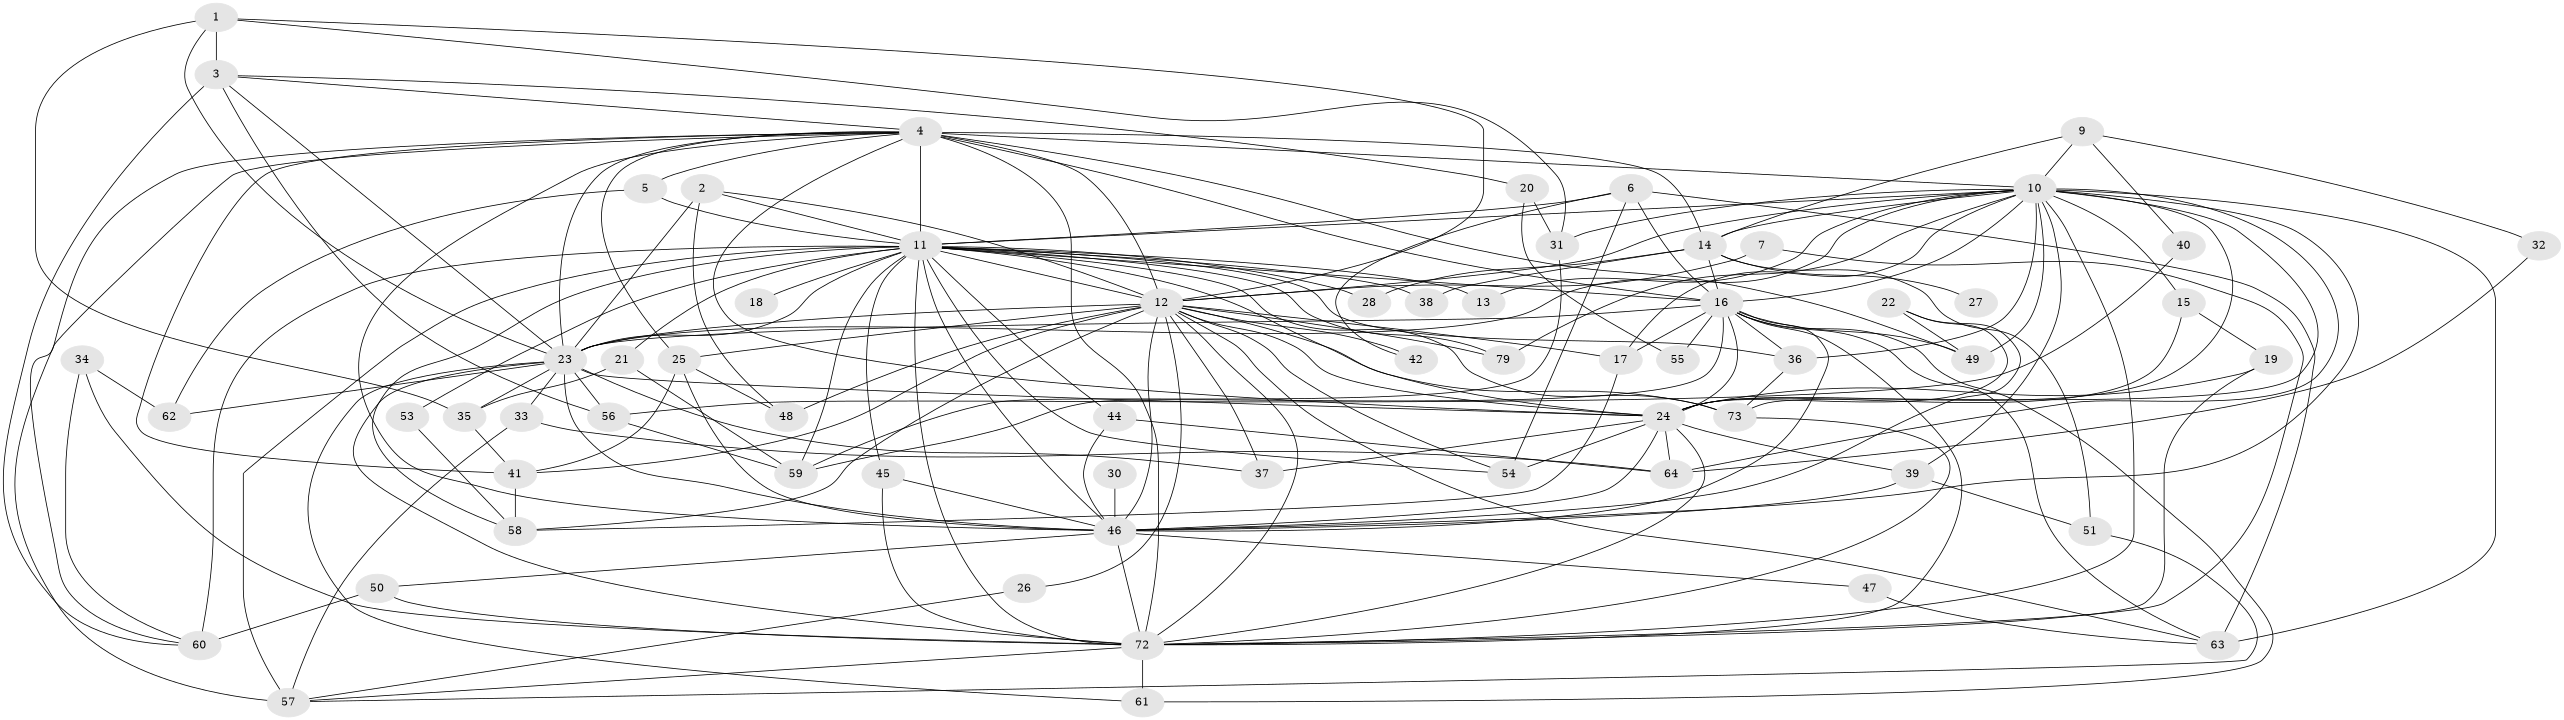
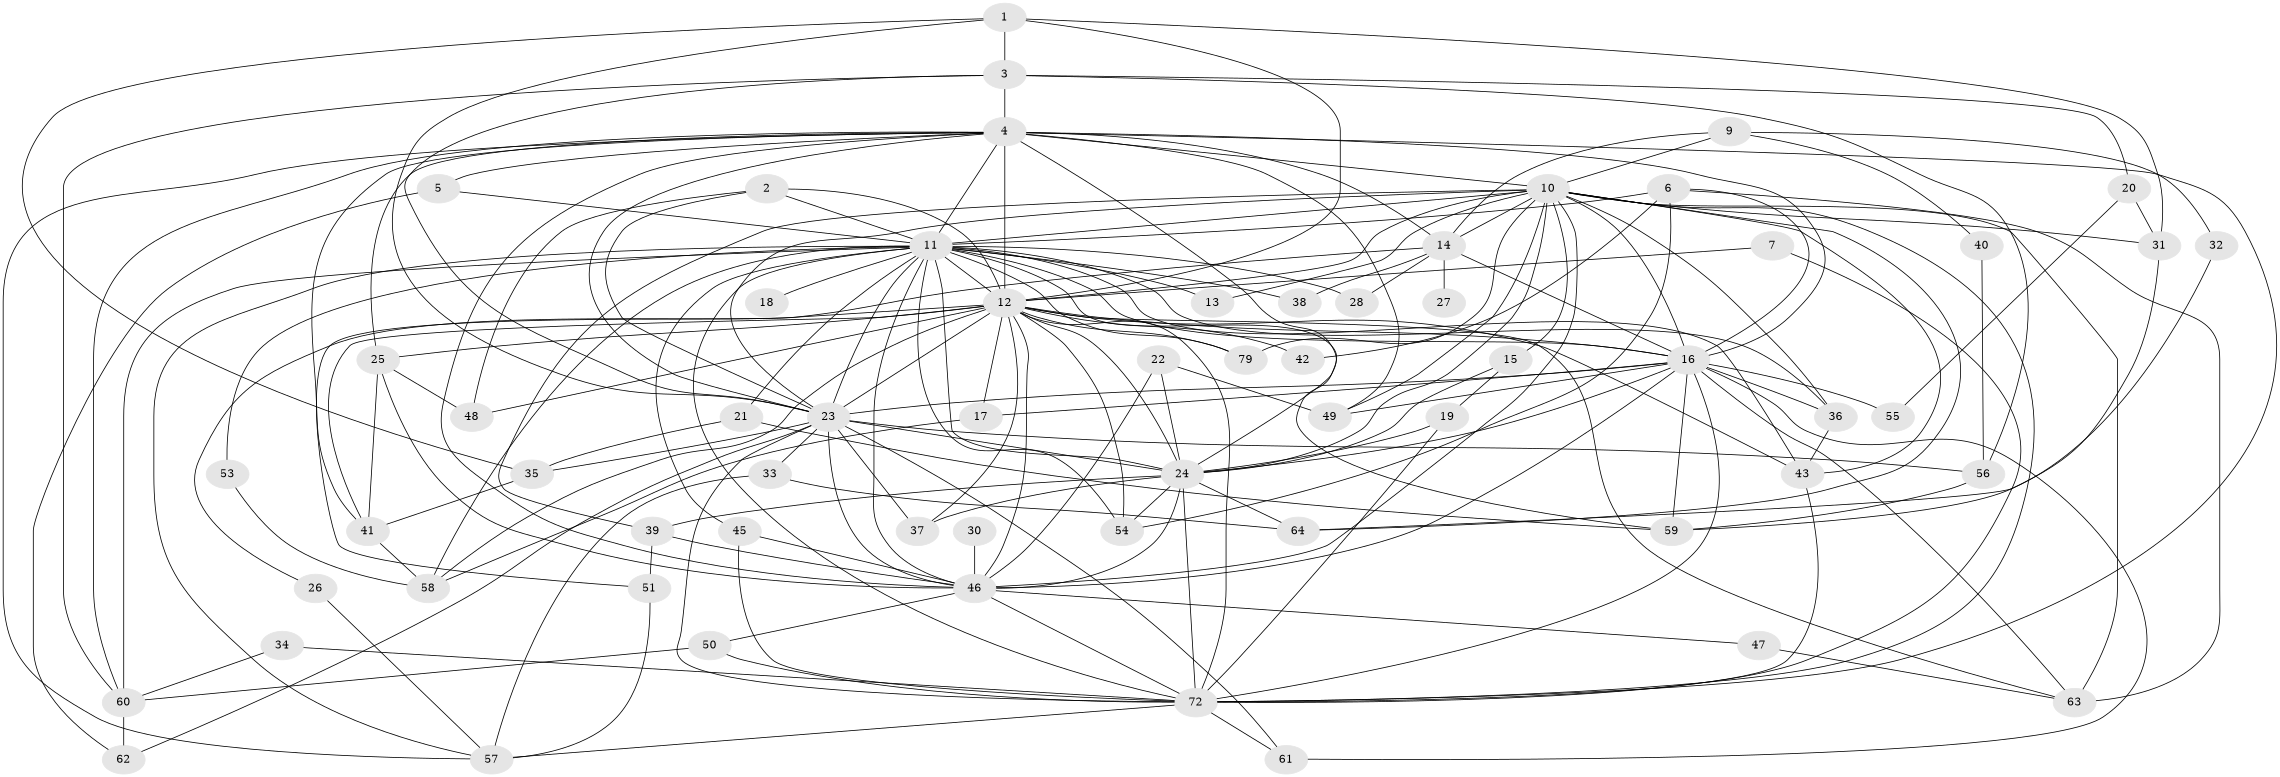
  graph {
    node [color=gray90 style=filled]
    edge [weight=1.0]
    1
    3
    12
    23
    31
    35
    4
    20
    56
    60
    48
    16
    24
    25
    41
    46
    n17 [label=72]
    42
    54
    63
    17
    n22 [label=79]
-   43 [label=73]
+   43
    58
    26
    37
    62
    61
    33
    59
    2
    11
    57
    13
    36
    18
    21
    28
    38
-   44
    45
    53
    5
    10
    14
    49
    55
    15
    39
    64
    27
    51
    47
    50
    6
    7
    19
    9
    32
    40
    22
    30
    34
    1 -- 3
    1 -- 12
    1 -- 23
    1 -- 31
    1 -- 35
    3 -- 23
    3 -- 4
    3 -- 20
    3 -- 56
    3 -- 60
    12 -- 23
    12 -- 48
+   12 -- 16 [weight=2.0]
    12 -- 24
    12 -- 25
    12 -- 41
    12 -- 46
    12 -- n17
    12 -- 42 [weight=2.0]
    12 -- 54
    12 -- 63
    12 -- 17
    12 -- n22
    12 -- 43
    12 -- 58
    12 -- 26
    12 -- 37
    23 -- 35
    23 -- 56
    23 -- 24
    23 -- 46
    23 -- n17
    23 -- 37 [weight=2.0]
    23 -- 62
    23 -- 61
    23 -- 33
    31 -- 59 [weight=2.0]
    35 -- 41
    4 -- 12 [weight=2.0]
    4 -- 23 [weight=2.0]
    4 -- 60
    4 -- 16
    4 -- 24
    4 -- 25
    4 -- 41
    4 -- 46
    4 -- n17 [weight=2.0]
    4 -- 11 [weight=2.0]
    4 -- 57
    4 -- 5
    4 -- 10 [weight=2.0]
    4 -- 14
    4 -- 49 [weight=2.0]
    20 -- 31
    20 -- 55
    56 -- 59
-   34 -- 62
+   60 -- 62
    16 -- 23 [weight=2.0]
    16 -- 24
    16 -- 46 [weight=2.0]
    16 -- n17
    16 -- 63
    16 -- 17
    16 -- 61
    16 -- 59
    16 -- 36
    16 -- 49
    16 -- 55
    24 -- 46
    24 -- n17
    24 -- 54
    24 -- 37
    24 -- 39
    24 -- 64
    25 -- 48
    25 -- 41
    25 -- 46
    41 -- 58
    46 -- n17
    46 -- 47
    46 -- 50
    n17 -- 61
    n17 -- 57
    17 -- 58
    43 -- n17
    26 -- 57
    33 -- 57
    33 -- 64
    2 -- 12
    2 -- 23
    2 -- 48
    2 -- 11
    11 -- 12 [weight=3.0]
    11 -- 23 [weight=2.0]
    11 -- 60 [weight=3.0]
    11 -- 16 [weight=2.0]
    11 -- 24 [weight=2.0]
    11 -- 46 [weight=3.0]
    11 -- n17 [weight=3.0]
    11 -- 54
    11 -- n22
    11 -- 43
    11 -- 58
    11 -- 59 [weight=2.0]
    11 -- 57
    11 -- 13
    11 -- 36
    11 -- 18
    11 -- 21
    11 -- 28 [weight=2.0]
    11 -- 38
-   11 -- 44
    11 -- 45
    11 -- 53
    36 -- 43
    21 -- 35
    21 -- 59
-   44 -- 46
-   44 -- 64
    45 -- 46
    45 -- n17
    53 -- 58
    5 -- 62
    5 -- 11
    10 -- 12
    10 -- 23
    10 -- 31
    10 -- 16
    10 -- 24
    10 -- 46 [weight=2.0]
    10 -- n17
    10 -- 63 [weight=2.0]
-   10 -- 17
    10 -- n22
    10 -- 43
    10 -- 11 [weight=2.0]
    10 -- 13
    10 -- 36
    10 -- 14
    10 -- 49 [weight=2.0]
    10 -- 15
    10 -- 39
    10 -- 64
    14 -- 16
    14 -- 28
    14 -- 38
    14 -- 27
    14 -- 51
    15 -- 24
    15 -- 19
    39 -- 46
    39 -- 51
    51 -- 57
    47 -- 63
    50 -- 60
    50 -- n17
    6 -- 16
    6 -- 42
    6 -- 54
    6 -- 63
    6 -- 11
    7 -- 12
    7 -- n17
    19 -- 24
    19 -- n17
    9 -- 10
    9 -- 14
    9 -- 32
    9 -- 40
    32 -- 64
    40 -- 56
    22 -- 24
    22 -- 46
    22 -- 49
    30 -- 46
    34 -- 60
    34 -- n17
  }
